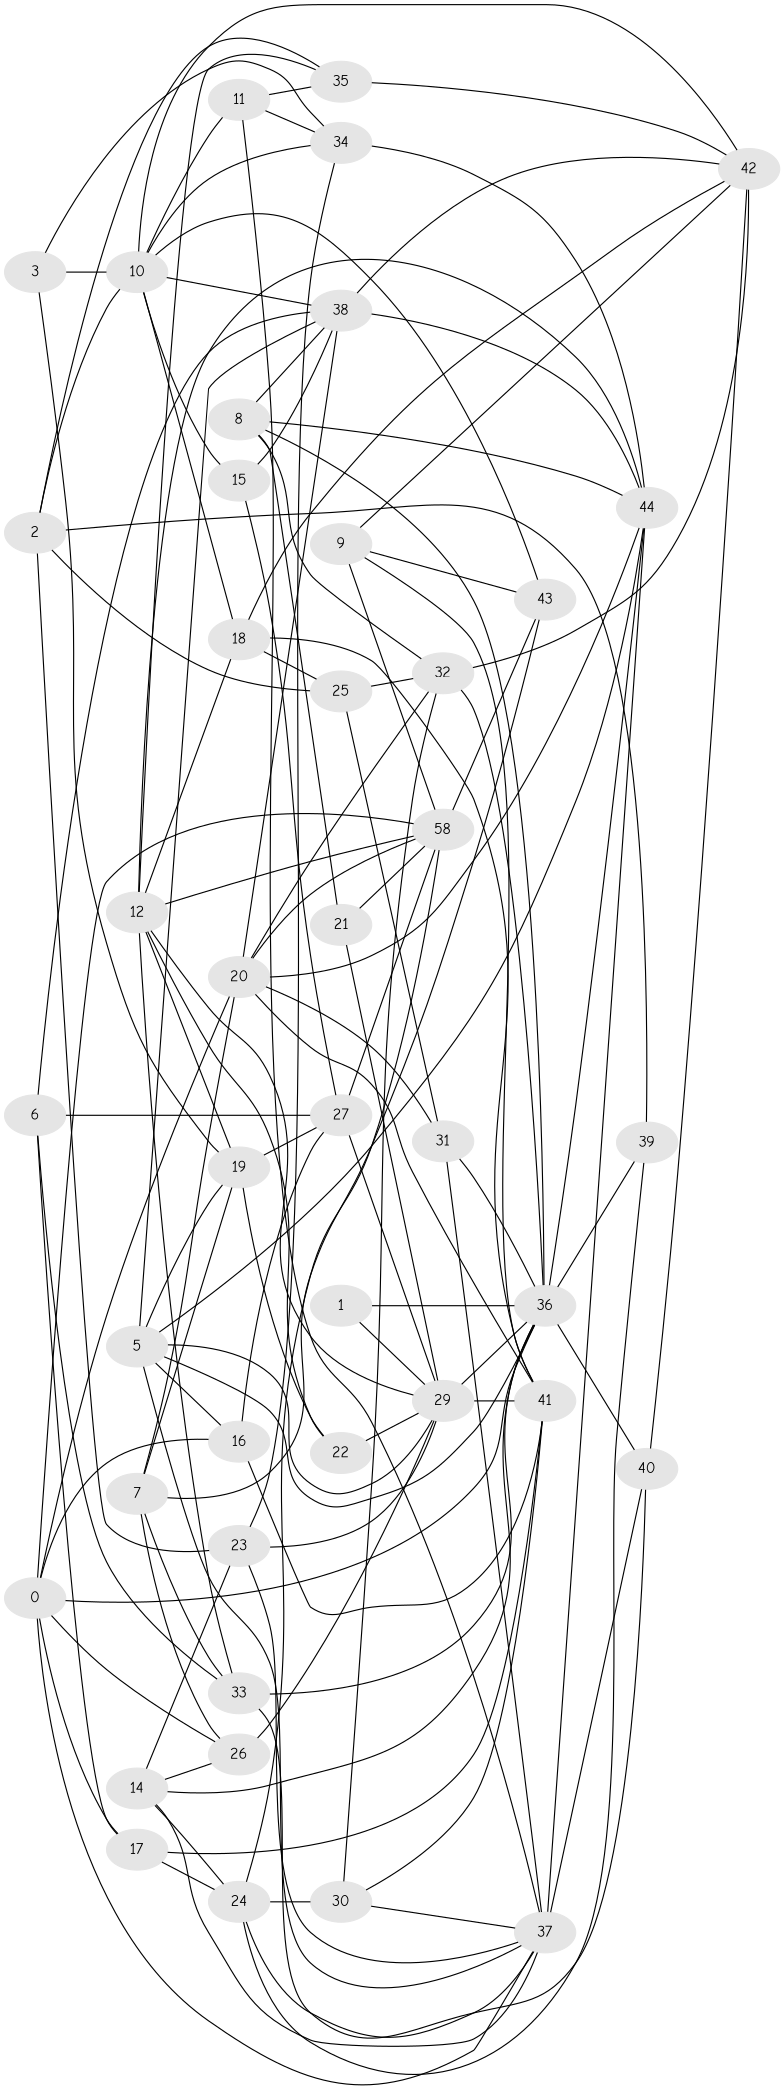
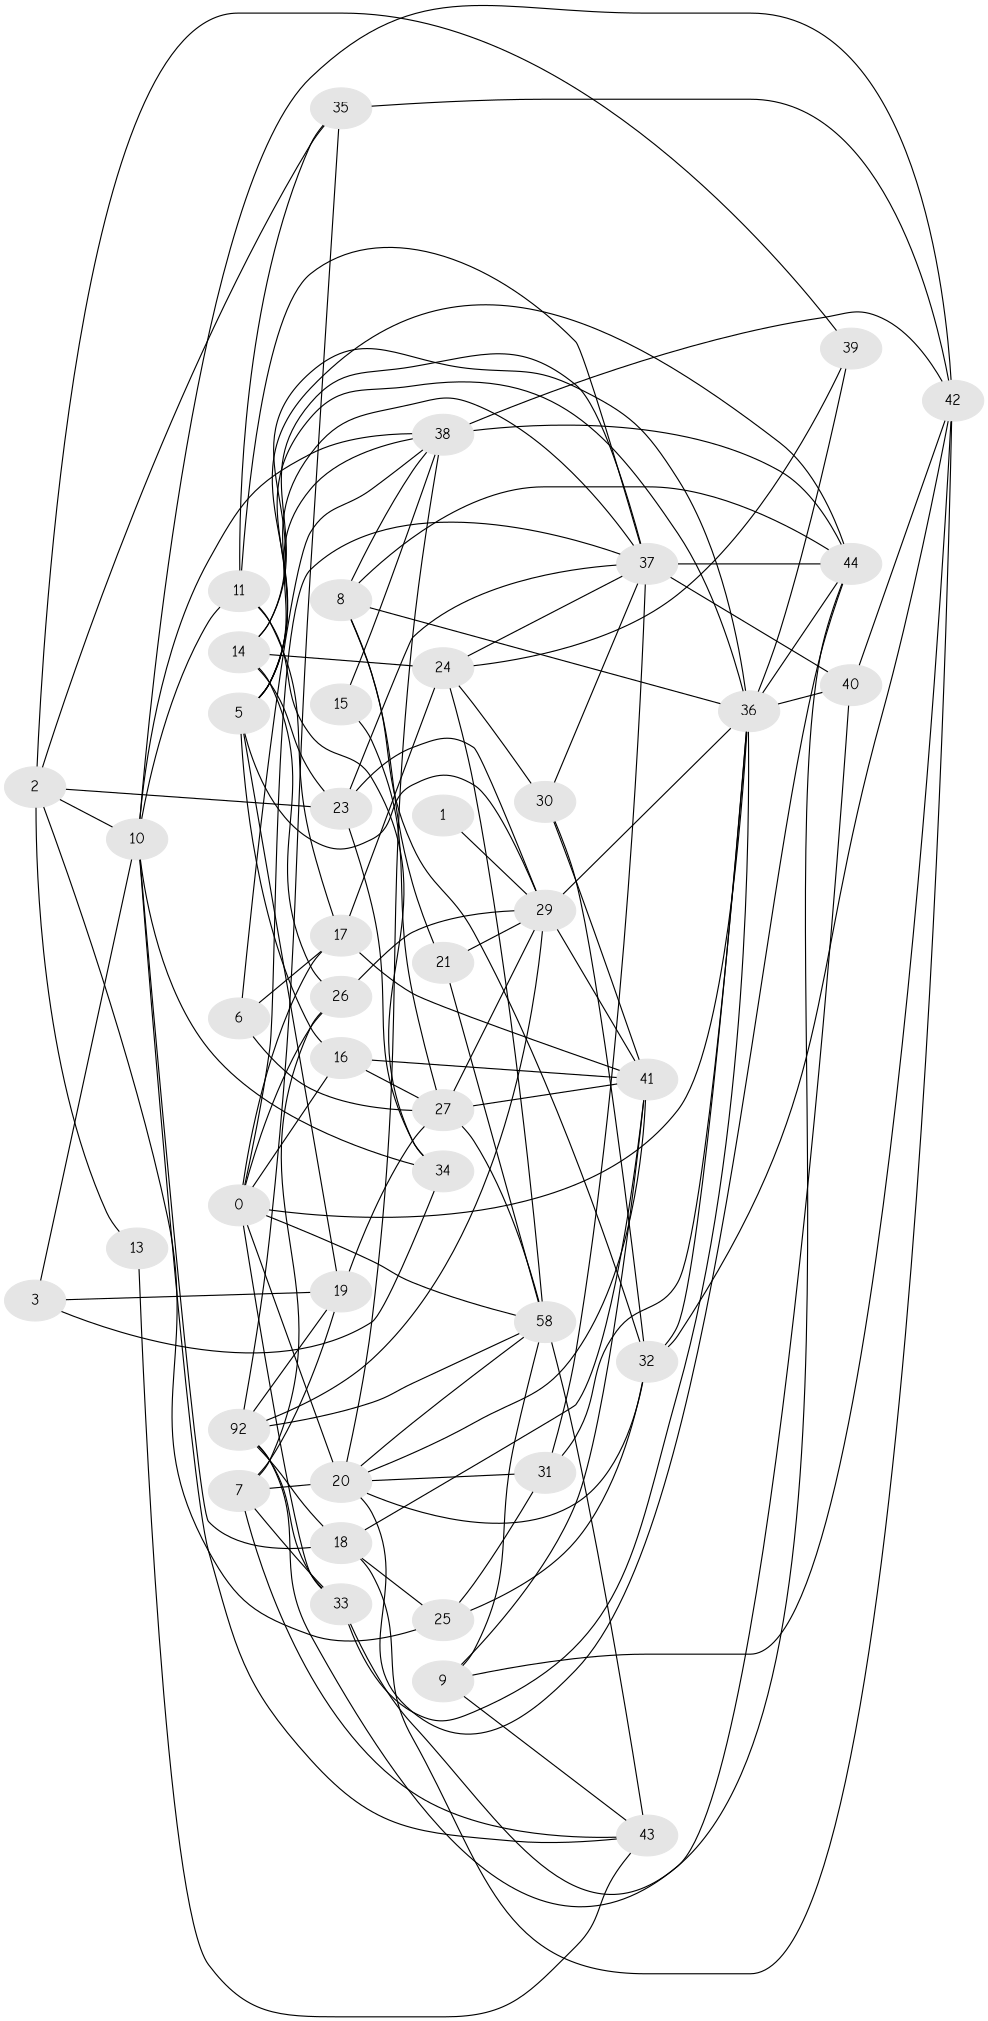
  graph {
    fontname="Comic Neue"
    rankdir=LR
    node [color=gray90 fontname="Comic Neue" style=filled]
    edge [fontname="Comic Neue" weight=1.0]
    1
    29
    36
    41
    39
    44
    40
    2
    10
+   13
    23
    25
    35
    34
    38
    43
    42
    11
    15
    18
    37
    32
    31
    3
    19
    27
-   22
    n28 [label=0]
    16
    17
    20
    26
    n33 [label=58]
    24
    5
    6
    33
    7
    8
    21
    9
-   12
+   12 [label=92]
    14
    30
    1 -- 29
-   1 -- 36
    29 -- 36
    29 -- 41
    36 -- 39
    36 -- 44
    36 -- 40
    40 -- 42
    2 -- 39 [weight=2.0]
    2 -- 10
+   2 -- 13
    2 -- 23
    2 -- 25
    2 -- 35
    10 -- 34
    10 -- 38 [weight=2.0]
    10 -- 43
    10 -- 42
    10 -- 11
-   10 -- 15
    10 -- 18
+   13 -- 43
    23 -- 29
    23 -- 34
    23 -- 37
    25 -- 32
    25 -- 31
    35 -- 42 [weight=2.0]
-   34 -- 44
    38 -- 44
    38 -- 42
    11 -- 35
    11 -- 34
    11 -- 37
+   11 -- 17
    15 -- 38
    15 -- 27
    18 -- 41
    18 -- 25
    18 -- 42
    37 -- 44
    37 -- 40
    32 -- 36
    32 -- 42
    31 -- 36
    31 -- 37
    3 -- 10
    3 -- 34
    3 -- 19
    19 -- 27
-   19 -- 22
    27 -- 29
+   27 -- 41
    27 -- n33
-   22 -- 29
    n28 -- 36
    n28 -- 37
    n28 -- 16
    n28 -- 17
    n28 -- 20
    n28 -- 26
    n28 -- n33
    16 -- 41
    16 -- 27
    17 -- 41
    17 -- 24
    20 -- 41
    20 -- 44
    20 -- 38
    20 -- 32
    20 -- 31
    20 -- n33
    26 -- 29
    n33 -- 43
    24 -- 39
    24 -- 37
    24 -- n33
    24 -- 30
    5 -- 29
    5 -- 36
    5 -- 44
    5 -- 38
    5 -- 37
    5 -- 19
    5 -- 16
    6 -- 38
    6 -- 27 [weight=2.0]
    6 -- 17
-   6 -- 33
+   n28 -- 33
    33 -- 36
    33 -- 40
    7 -- 43
    7 -- 19
    7 -- 20
    7 -- 26
    7 -- 33 [weight=2.0]
    8 -- 36 [weight=2.0]
    8 -- 44
    8 -- 38
    8 -- 32
    8 -- 21
    21 -- 29
    21 -- n33
    9 -- 41
    9 -- 43
    9 -- 42
    9 -- n33
    12 -- 29
    12 -- 44
    12 -- 35
    12 -- 18
    12 -- 19
-   12 -- 22
    12 -- n33
    12 -- 33
    14 -- 36
    14 -- 23
    14 -- 37
    14 -- 26
    14 -- 24
    30 -- 41
    30 -- 37
    30 -- 32
  }
